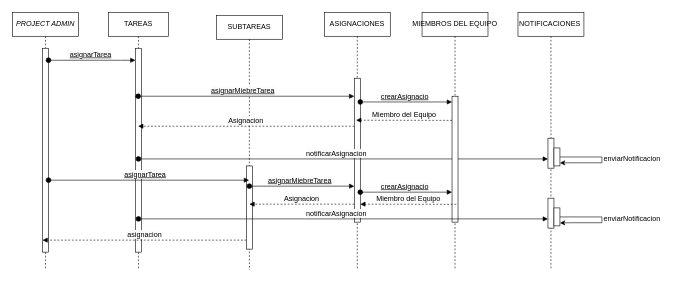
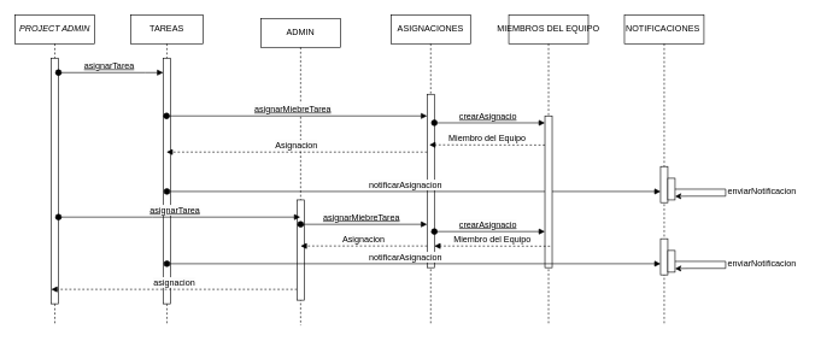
  <mxCell id="0" />
  <mxCell id="1" parent="0" />
  <mxCell id="2" value="&lt;span style=&quot;text-wrap: nowrap;&quot;&gt;TAREAS&lt;/span&gt;" style="shape=umlLifeline;perimeter=lifelinePerimeter;whiteSpace=wrap;html=1;container=1;dropTarget=0;collapsible=0;recursiveResize=0;outlineConnect=0;portConstraint=eastwest;newEdgeStyle={&quot;curved&quot;:0,&quot;rounded&quot;:0};" vertex="1" parent="1"><mxGeometry x="180" y="20" width="100" height="430" as="geometry" /></mxCell>
  <mxCell id="3" value="" style="html=1;points=[[0,0,0,0,5],[0,1,0,0,-5],[1,0,0,0,5],[1,1,0,0,-5]];perimeter=orthogonalPerimeter;outlineConnect=0;targetShapes=umlLifeline;portConstraint=eastwest;newEdgeStyle={&quot;curved&quot;:0,&quot;rounded&quot;:0};" vertex="1" parent="2"><mxGeometry x="45" y="60" width="10" height="340" as="geometry" /></mxCell>
  <mxCell id="4" value="&lt;span style=&quot;text-wrap: nowrap;&quot;&gt;ASIGNACIONES&lt;/span&gt;" style="shape=umlLifeline;perimeter=lifelinePerimeter;whiteSpace=wrap;html=1;container=1;dropTarget=0;collapsible=0;recursiveResize=0;outlineConnect=0;portConstraint=eastwest;newEdgeStyle={&quot;curved&quot;:0,&quot;rounded&quot;:0};" vertex="1" parent="1"><mxGeometry x="540" y="20" width="110" height="430" as="geometry" /></mxCell>
  <mxCell id="5" value="" style="html=1;points=[[0,0,0,0,5],[0,1,0,0,-5],[1,0,0,0,5],[1,1,0,0,-5]];perimeter=orthogonalPerimeter;outlineConnect=0;targetShapes=umlLifeline;portConstraint=eastwest;newEdgeStyle={&quot;curved&quot;:0,&quot;rounded&quot;:0};" vertex="1" parent="4"><mxGeometry x="50" y="110" width="10" height="240" as="geometry" /></mxCell>
  <mxCell id="6" value="&lt;span style=&quot;text-wrap: nowrap;&quot;&gt;&lt;i&gt;PROJECT ADMIN&lt;/i&gt;&lt;/span&gt;" style="shape=umlLifeline;perimeter=lifelinePerimeter;whiteSpace=wrap;html=1;container=1;dropTarget=0;collapsible=0;recursiveResize=0;outlineConnect=0;portConstraint=eastwest;newEdgeStyle={&quot;curved&quot;:0,&quot;rounded&quot;:0};" vertex="1" parent="1"><mxGeometry x="20" y="20" width="110" height="430" as="geometry" /></mxCell>
  <mxCell id="7" value="" style="html=1;points=[[0,0,0,0,5],[0,1,0,0,-5],[1,0,0,0,5],[1,1,0,0,-5]];perimeter=orthogonalPerimeter;outlineConnect=0;targetShapes=umlLifeline;portConstraint=eastwest;newEdgeStyle={&quot;curved&quot;:0,&quot;rounded&quot;:0};" vertex="1" parent="6"><mxGeometry x="50" y="60" width="10" height="340" as="geometry" /></mxCell>
  <mxCell id="8" value="&lt;span style=&quot;font-size: 12px; text-align: left; background-color: rgb(251, 251, 251); text-decoration-line: underline;&quot;&gt;asignarTarea&lt;/span&gt;" style="html=1;verticalAlign=bottom;startArrow=oval;startFill=1;endArrow=block;startSize=8;curved=0;rounded=0;" edge="1" parent="1" source="7" target="3"><mxGeometry x="-0.035" width="60" relative="1" as="geometry"><mxPoint x="80" y="120" as="sourcePoint" /><mxPoint x="379.5" y="120" as="targetPoint" /><mxPoint as="offset" /><Array as="points"><mxPoint x="200" y="100" /></Array></mxGeometry></mxCell>
  <mxCell id="9" value="&lt;div style=&quot;text-align: left;&quot;&gt;&lt;span style=&quot;font-size: 12px; background-color: rgb(251, 251, 251);&quot;&gt;asignacion&lt;/span&gt;&lt;/div&gt;" style="html=1;verticalAlign=bottom;endArrow=block;curved=0;rounded=0;dashed=1;entryX=0.333;entryY=0.623;entryDx=0;entryDy=0;entryPerimeter=0;" edge="1" parent="1"><mxGeometry x="0.002" relative="1" as="geometry"><mxPoint x="410" y="400" as="sourcePoint" /><mxPoint x="70" y="400" as="targetPoint" /><mxPoint as="offset" /></mxGeometry></mxCell>
  <mxCell id="10" value="&lt;div style=&quot;text-align: left;&quot;&gt;&lt;span style=&quot;font-size: 12px; background-color: rgb(251, 251, 251);&quot;&gt;notificarAsignacion&lt;/span&gt;&lt;br&gt;&lt;/div&gt;" style="html=1;verticalAlign=bottom;startArrow=oval;startFill=1;endArrow=block;startSize=8;curved=0;rounded=0;" edge="1" parent="1"><mxGeometry x="-0.035" width="60" relative="1" as="geometry"><mxPoint x="230" y="264.58" as="sourcePoint" /><mxPoint x="913" y="264.58" as="targetPoint" /><mxPoint as="offset" /></mxGeometry></mxCell>
  <mxCell id="11" value="&lt;span style=&quot;text-wrap: nowrap;&quot;&gt;NOTIFICACIONES&amp;nbsp;&lt;/span&gt;" style="shape=umlLifeline;perimeter=lifelinePerimeter;whiteSpace=wrap;html=1;container=1;dropTarget=0;collapsible=0;recursiveResize=0;outlineConnect=0;portConstraint=eastwest;newEdgeStyle={&quot;curved&quot;:0,&quot;rounded&quot;:0};" vertex="1" parent="1"><mxGeometry x="863" y="20" width="110" height="430" as="geometry" /></mxCell>
  <mxCell id="12" value="" style="html=1;points=[[0,0,0,0,5],[0,1,0,0,-5],[1,0,0,0,5],[1,1,0,0,-5]];perimeter=orthogonalPerimeter;outlineConnect=0;targetShapes=umlLifeline;portConstraint=eastwest;newEdgeStyle={&quot;curved&quot;:0,&quot;rounded&quot;:0};" vertex="1" parent="11"><mxGeometry x="50" y="210" width="10" height="50" as="geometry" /></mxCell>
  <mxCell id="13" value="" style="html=1;points=[[0,0,0,0,5],[0,1,0,0,-5],[1,0,0,0,5],[1,1,0,0,-5]];perimeter=orthogonalPerimeter;outlineConnect=0;targetShapes=umlLifeline;portConstraint=eastwest;newEdgeStyle={&quot;curved&quot;:0,&quot;rounded&quot;:0};" vertex="1" parent="11"><mxGeometry x="60" y="226.25" width="10" height="30" as="geometry" /></mxCell>
  <mxCell id="14" value="" style="edgeStyle=orthogonalEdgeStyle;rounded=0;orthogonalLoop=1;jettySize=auto;html=1;curved=0;entryX=1;entryY=1;entryDx=0;entryDy=-5;entryPerimeter=0;" edge="1" parent="11" source="13" target="13"><mxGeometry relative="1" as="geometry"><Array as="points"><mxPoint x="140" y="241" /><mxPoint x="140" y="251" /><mxPoint x="90" y="251" /></Array></mxGeometry></mxCell>
  <mxCell id="15" value="enviarNotificacion" style="text;html=1;align=center;verticalAlign=middle;resizable=0;points=[];autosize=1;strokeColor=none;fillColor=none;" vertex="1" parent="1"><mxGeometry x="993" y="250" width="120" height="30" as="geometry" /></mxCell>
  <mxCell id="16" value="&lt;span style=&quot;text-wrap: nowrap;&quot;&gt;MIEMBROS DEL EQUIPO&lt;/span&gt;" style="shape=umlLifeline;perimeter=lifelinePerimeter;whiteSpace=wrap;html=1;container=1;dropTarget=0;collapsible=0;recursiveResize=0;outlineConnect=0;portConstraint=eastwest;newEdgeStyle={&quot;curved&quot;:0,&quot;rounded&quot;:0};" vertex="1" parent="1"><mxGeometry x="703" y="20" width="110" height="430" as="geometry" /></mxCell>
  <mxCell id="17" value="" style="html=1;points=[[0,0,0,0,5],[0,1,0,0,-5],[1,0,0,0,5],[1,1,0,0,-5]];perimeter=orthogonalPerimeter;outlineConnect=0;targetShapes=umlLifeline;portConstraint=eastwest;newEdgeStyle={&quot;curved&quot;:0,&quot;rounded&quot;:0};" vertex="1" parent="16"><mxGeometry x="50" y="140" width="10" height="210" as="geometry" /></mxCell>
  <mxCell id="18" value="&lt;span style=&quot;font-size: 12px; text-align: left; background-color: rgb(251, 251, 251); text-decoration-line: underline;&quot;&gt;crearAsignacio&lt;/span&gt;" style="html=1;verticalAlign=bottom;startArrow=oval;startFill=1;endArrow=block;startSize=8;curved=0;rounded=0;" edge="1" parent="1"><mxGeometry x="-0.035" width="60" relative="1" as="geometry"><mxPoint x="600" y="169.58" as="sourcePoint" /><mxPoint x="753" y="169.58" as="targetPoint" /><mxPoint as="offset" /></mxGeometry></mxCell>
  <mxCell id="19" value="&lt;span style=&quot;font-size: 12px; text-align: left; background-color: rgb(251, 251, 251);&quot;&gt;Miembro del Equipo&lt;/span&gt;" style="html=1;verticalAlign=bottom;endArrow=block;curved=0;rounded=0;dashed=1;entryX=0.333;entryY=0.623;entryDx=0;entryDy=0;entryPerimeter=0;" edge="1" parent="1"><mxGeometry x="0.002" relative="1" as="geometry"><mxPoint x="753" y="200.29" as="sourcePoint" /><mxPoint x="593" y="200" as="targetPoint" /><mxPoint as="offset" /></mxGeometry></mxCell>
- <mxCell id="20" value="&lt;span style=&quot;text-wrap: nowrap;&quot;&gt;SUBTAREAS&lt;/span&gt;" style="shape=umlLifeline;perimeter=lifelinePerimeter;whiteSpace=wrap;html=1;container=1;dropTarget=0;collapsible=0;recursiveResize=0;outlineConnect=0;portConstraint=eastwest;newEdgeStyle={&quot;curved&quot;:0,&quot;rounded&quot;:0};" vertex="1" parent="1"><mxGeometry x="360" y="25" width="110" height="425" as="geometry" /></mxCell>
+ <mxCell id="20" value="&lt;span style=&quot;text-wrap: nowrap;&quot;&gt;ADMIN&lt;/span&gt;" style="shape=umlLifeline;perimeter=lifelinePerimeter;whiteSpace=wrap;html=1;container=1;dropTarget=0;collapsible=0;recursiveResize=0;outlineConnect=0;portConstraint=eastwest;newEdgeStyle={&quot;curved&quot;:0,&quot;rounded&quot;:0};" vertex="1" parent="1"><mxGeometry x="360" y="25" width="110" height="425" as="geometry" /></mxCell>
  <mxCell id="21" value="" style="html=1;points=[[0,0,0,0,5],[0,1,0,0,-5],[1,0,0,0,5],[1,1,0,0,-5]];perimeter=orthogonalPerimeter;outlineConnect=0;targetShapes=umlLifeline;portConstraint=eastwest;newEdgeStyle={&quot;curved&quot;:0,&quot;rounded&quot;:0};" vertex="1" parent="20"><mxGeometry x="50" y="251.25" width="10" height="138.75" as="geometry" /></mxCell>
  <mxCell id="22" value="&lt;span style=&quot;font-size: 12px; text-align: left; background-color: rgb(251, 251, 251); text-decoration-line: underline;&quot;&gt;asignarMiebreTarea&lt;/span&gt;" style="html=1;verticalAlign=bottom;startArrow=oval;startFill=1;endArrow=block;startSize=8;curved=0;rounded=0;" edge="1" parent="1" source="2"><mxGeometry x="-0.035" width="60" relative="1" as="geometry"><mxPoint x="420" y="160" as="sourcePoint" /><mxPoint x="590" y="160" as="targetPoint" /><mxPoint as="offset" /></mxGeometry></mxCell>
  <mxCell id="23" value="&lt;div style=&quot;text-align: left;&quot;&gt;&lt;span style=&quot;font-size: 12px; background-color: rgb(251, 251, 251);&quot;&gt;Asignacion&lt;/span&gt;&lt;/div&gt;" style="html=1;verticalAlign=bottom;endArrow=block;curved=0;rounded=0;dashed=1;" edge="1" parent="1" target="2"><mxGeometry x="0.002" relative="1" as="geometry"><mxPoint x="590" y="210" as="sourcePoint" /><mxPoint x="410" y="210" as="targetPoint" /><mxPoint as="offset" /></mxGeometry></mxCell>
  <mxCell id="24" value="&lt;span style=&quot;font-size: 12px; text-align: left; background-color: rgb(251, 251, 251); text-decoration-line: underline;&quot;&gt;asignarTarea&lt;/span&gt;" style="html=1;verticalAlign=bottom;startArrow=oval;startFill=1;endArrow=block;startSize=8;curved=0;rounded=0;" edge="1" parent="1" source="7" target="20"><mxGeometry x="-0.035" width="60" relative="1" as="geometry"><mxPoint x="90" y="300" as="sourcePoint" /><mxPoint x="235" y="300" as="targetPoint" /><mxPoint as="offset" /><Array as="points"><mxPoint x="210" y="300" /></Array></mxGeometry></mxCell>
  <mxCell id="25" value="&lt;span style=&quot;font-size: 12px; text-align: left; background-color: rgb(251, 251, 251); text-decoration-line: underline;&quot;&gt;asignarMiebreTarea&lt;/span&gt;" style="html=1;verticalAlign=bottom;startArrow=oval;startFill=1;endArrow=block;startSize=8;curved=0;rounded=0;" edge="1" parent="1" target="5"><mxGeometry x="-0.035" width="60" relative="1" as="geometry"><mxPoint x="415" y="310" as="sourcePoint" /><mxPoint x="775" y="310" as="targetPoint" /><mxPoint as="offset" /></mxGeometry></mxCell>
  <mxCell id="26" value="&lt;div style=&quot;text-align: left;&quot;&gt;&lt;span style=&quot;font-size: 12px; background-color: rgb(251, 251, 251);&quot;&gt;Asignacion&lt;/span&gt;&lt;/div&gt;" style="html=1;verticalAlign=bottom;endArrow=block;curved=0;rounded=0;dashed=1;" edge="1" parent="1"><mxGeometry x="0.002" relative="1" as="geometry"><mxPoint x="590" y="340" as="sourcePoint" /><mxPoint x="415" y="340" as="targetPoint" /><mxPoint as="offset" /></mxGeometry></mxCell>
  <mxCell id="27" value="&lt;span style=&quot;font-size: 12px; text-align: left; background-color: rgb(251, 251, 251); text-decoration-line: underline;&quot;&gt;crearAsignacio&lt;/span&gt;" style="html=1;verticalAlign=bottom;startArrow=oval;startFill=1;endArrow=block;startSize=8;curved=0;rounded=0;" edge="1" parent="1"><mxGeometry x="-0.035" width="60" relative="1" as="geometry"><mxPoint x="600" y="320" as="sourcePoint" /><mxPoint x="753" y="320" as="targetPoint" /><mxPoint as="offset" /></mxGeometry></mxCell>
  <mxCell id="28" value="&lt;span style=&quot;font-size: 12px; text-align: left; background-color: rgb(251, 251, 251);&quot;&gt;Miembro del Equipo&lt;/span&gt;" style="html=1;verticalAlign=bottom;endArrow=block;curved=0;rounded=0;dashed=1;entryX=0.333;entryY=0.623;entryDx=0;entryDy=0;entryPerimeter=0;" edge="1" parent="1"><mxGeometry x="0.002" relative="1" as="geometry"><mxPoint x="760" y="340.29" as="sourcePoint" /><mxPoint x="600" y="340" as="targetPoint" /><mxPoint as="offset" /></mxGeometry></mxCell>
  <mxCell id="29" value="&lt;div style=&quot;text-align: left;&quot;&gt;&lt;span style=&quot;font-size: 12px; background-color: rgb(251, 251, 251);&quot;&gt;notificarAsignacion&lt;/span&gt;&lt;br&gt;&lt;/div&gt;" style="html=1;verticalAlign=bottom;startArrow=oval;startFill=1;endArrow=block;startSize=8;curved=0;rounded=0;" edge="1" parent="1"><mxGeometry x="-0.035" width="60" relative="1" as="geometry"><mxPoint x="230" y="364.58" as="sourcePoint" /><mxPoint x="913" y="364.58" as="targetPoint" /><mxPoint as="offset" /></mxGeometry></mxCell>
  <mxCell id="30" value="" style="html=1;points=[[0,0,0,0,5],[0,1,0,0,-5],[1,0,0,0,5],[1,1,0,0,-5]];perimeter=orthogonalPerimeter;outlineConnect=0;targetShapes=umlLifeline;portConstraint=eastwest;newEdgeStyle={&quot;curved&quot;:0,&quot;rounded&quot;:0};" vertex="1" parent="1"><mxGeometry x="913" y="330" width="10" height="50" as="geometry" /></mxCell>
  <mxCell id="31" value="" style="html=1;points=[[0,0,0,0,5],[0,1,0,0,-5],[1,0,0,0,5],[1,1,0,0,-5]];perimeter=orthogonalPerimeter;outlineConnect=0;targetShapes=umlLifeline;portConstraint=eastwest;newEdgeStyle={&quot;curved&quot;:0,&quot;rounded&quot;:0};" vertex="1" parent="1"><mxGeometry x="923" y="346.25" width="10" height="30" as="geometry" /></mxCell>
  <mxCell id="32" value="" style="edgeStyle=orthogonalEdgeStyle;rounded=0;orthogonalLoop=1;jettySize=auto;html=1;curved=0;entryX=1;entryY=1;entryDx=0;entryDy=-5;entryPerimeter=0;" edge="1" parent="1" source="31" target="31"><mxGeometry relative="1" as="geometry"><Array as="points"><mxPoint x="1003" y="361" /><mxPoint x="1003" y="371" /><mxPoint x="953" y="371" /></Array></mxGeometry></mxCell>
  <mxCell id="33" value="enviarNotificacion" style="text;html=1;align=center;verticalAlign=middle;resizable=0;points=[];autosize=1;strokeColor=none;fillColor=none;" vertex="1" parent="1"><mxGeometry x="993" y="350" width="120" height="30" as="geometry" /></mxCell>
